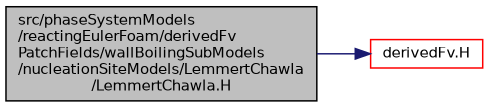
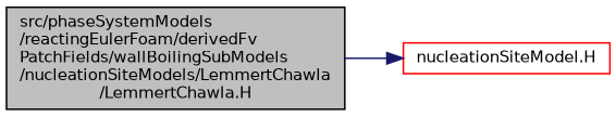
  digraph {
    rankdir=LR
    node [fontname=Helvetica fontsize=10 shape=record]
    n1 [color=black fillcolor=grey75 fontcolor=black height=0.2 label="src/phaseSystemModels\l/reactingEulerFoam/derivedFv\lPatchFields/wallBoilingSubModels\l/nucleationSiteModels/LemmertChawla\l/LemmertChawla.H" style=filled width=0.4]
-   n2 [color=red height=0.2 label="derivedFv.H" width=0.4]
+   n2 [color=red height=0.2 label="nucleationSiteModel.H" width=0.4]
    n1 -> n2 [color=midnightblue fontname=Helvetica fontsize=10 labelfontname=Helvetica labelfontsize=10 style=solid]
  }
